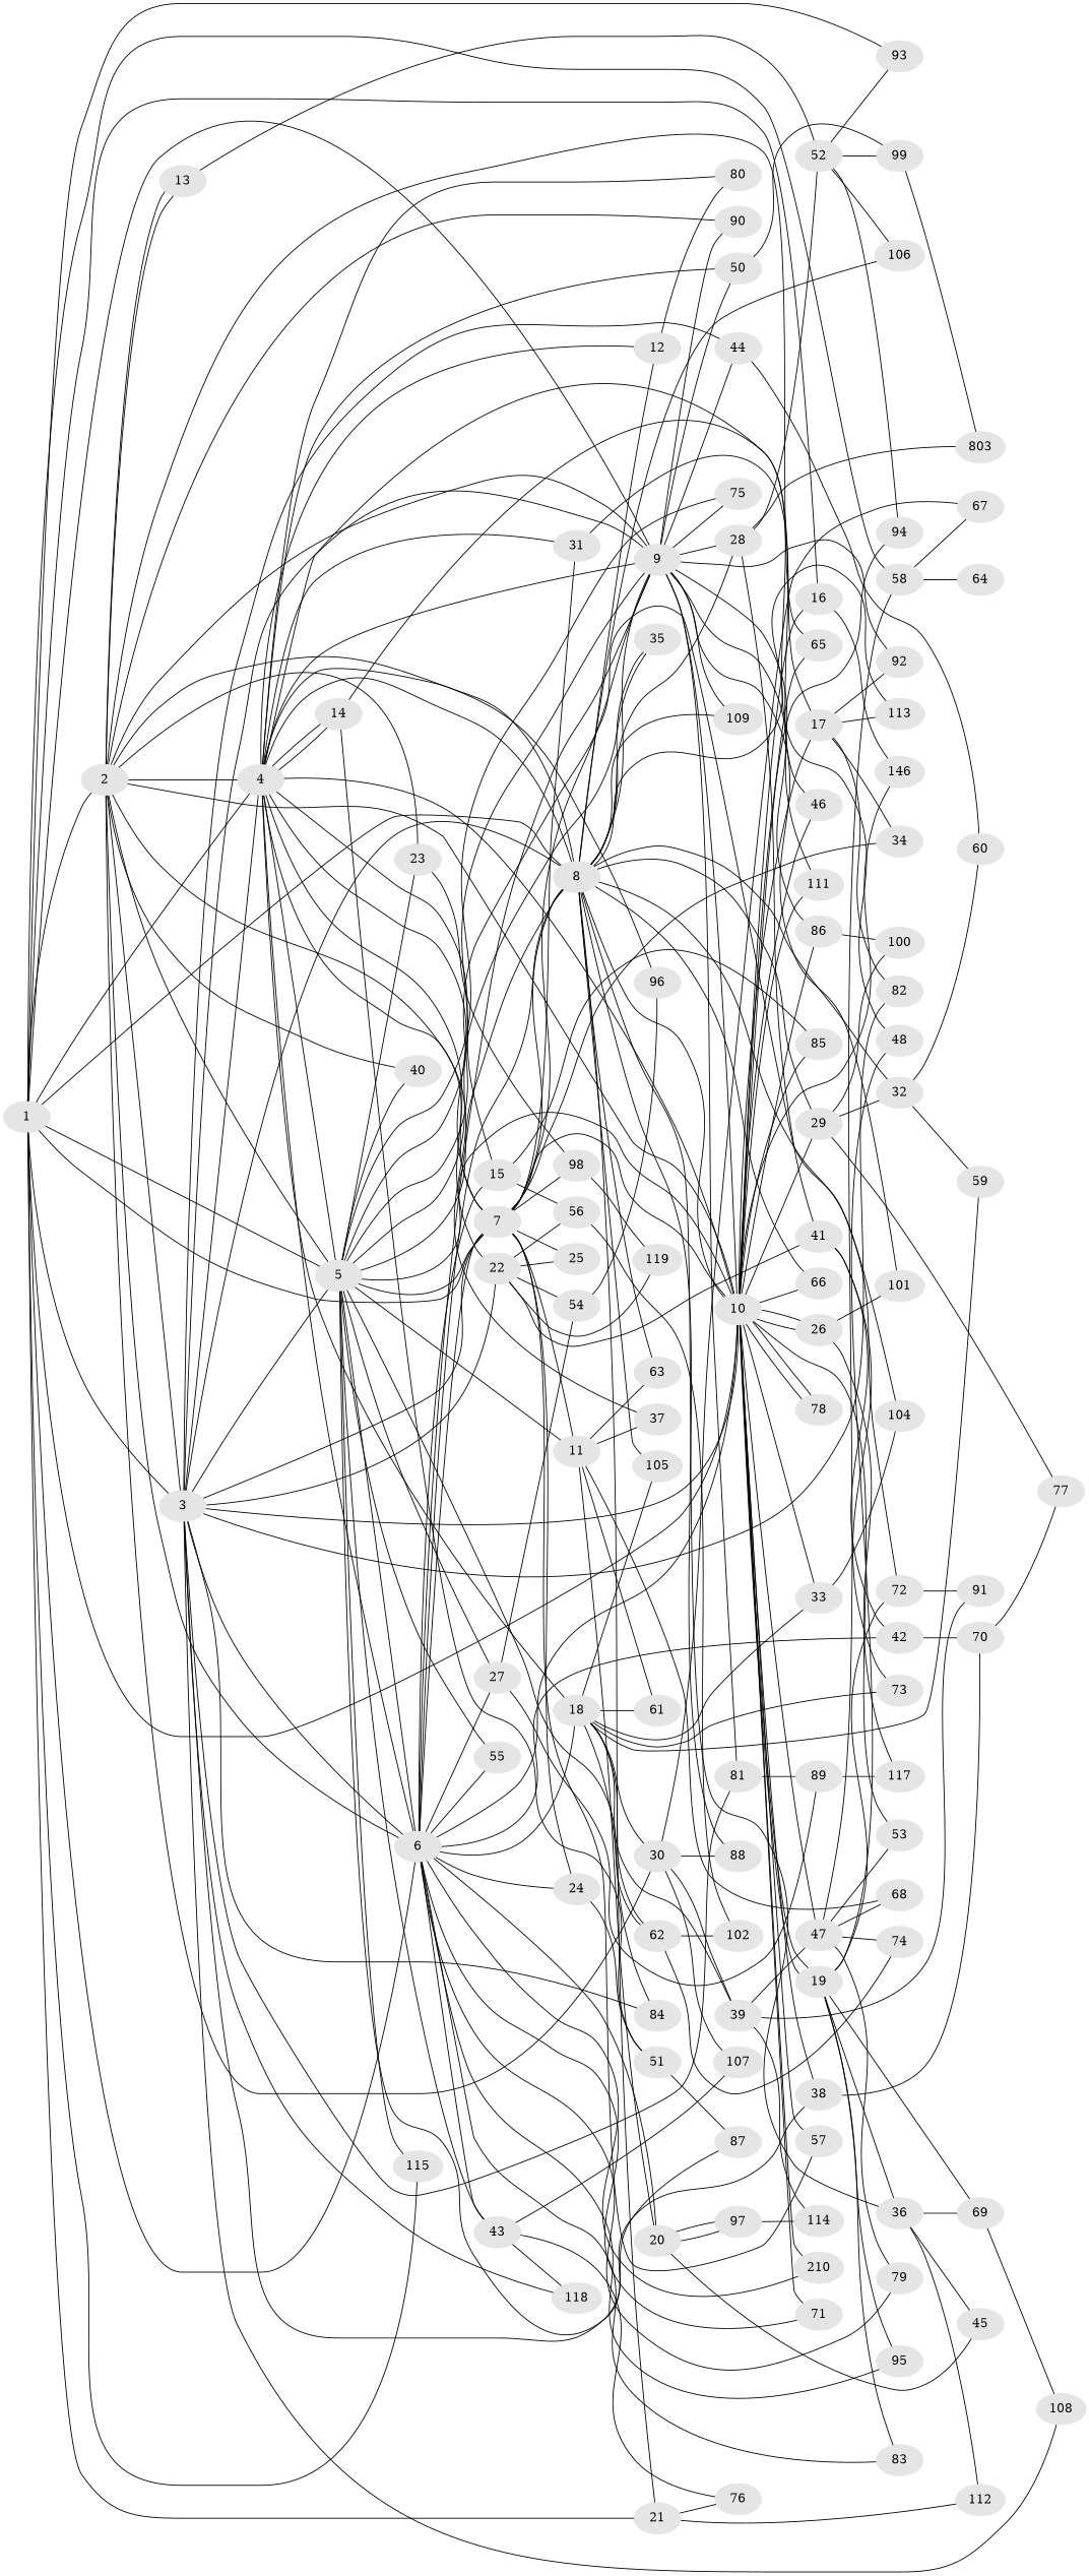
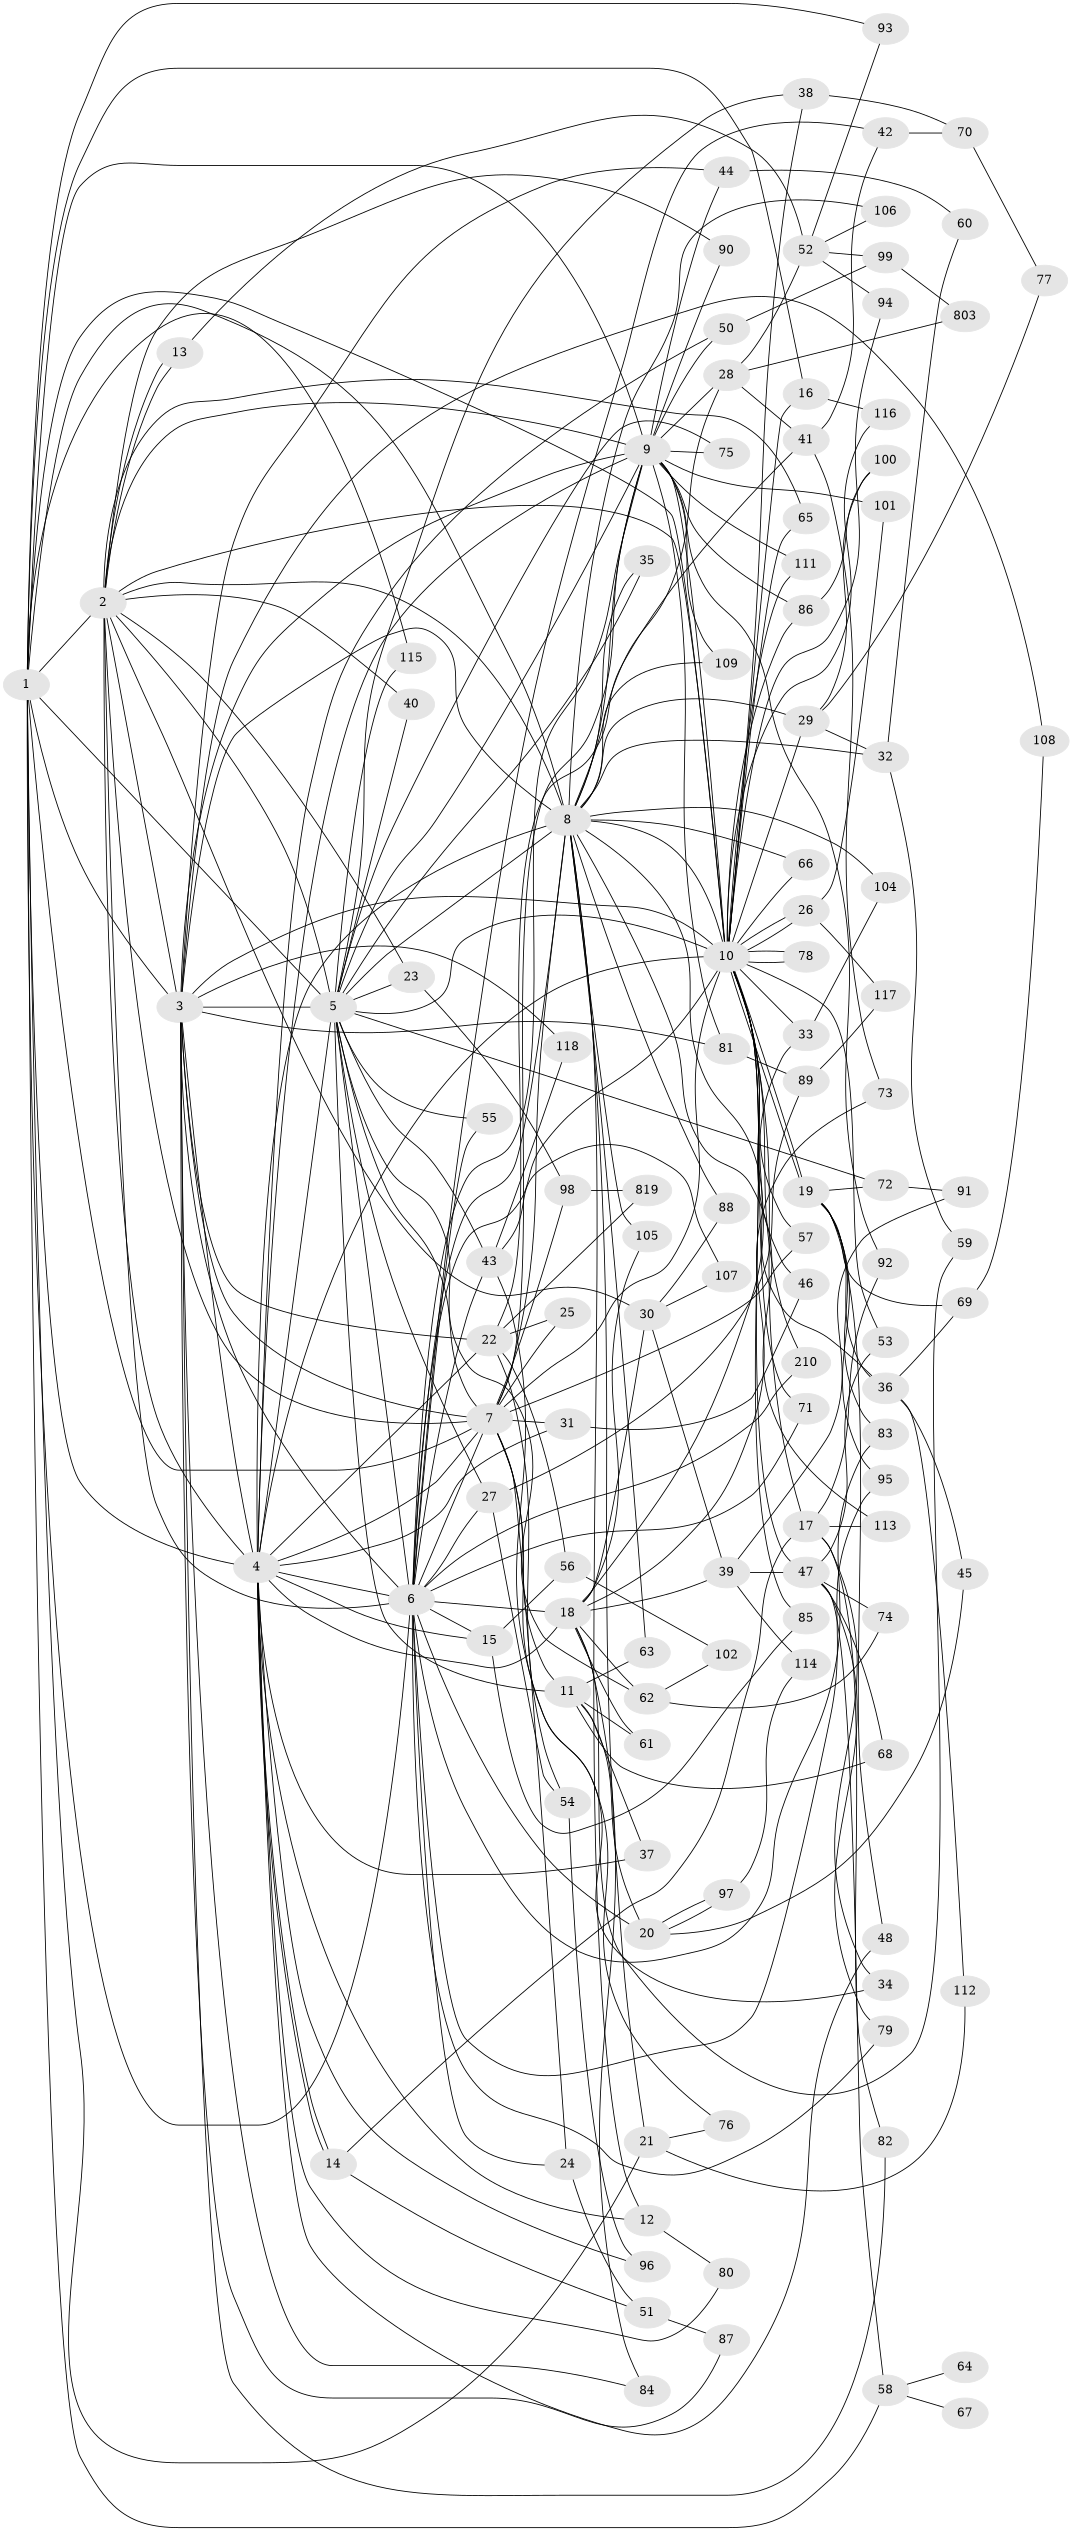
  graph {
    fontname="DejaVu Serif"
    rankdir=LR
    node [color=gray90 fontname="DejaVu Serif" style=filled]
    edge [fontname="DejaVu Serif"]
    1
    2
    3
    4
    5
    6
    7
    8
    9
    10
    16
    21
    58
    93
    115
    13
    23
    30
    40
    65
    90
    22
    44
    81
    82
    84
    87
    108
    118
    12
    14
    15
    18
    31
    37
    48
    50
    80
    96
    11
    27
    35
    38
    43
    55
    62
    72
    75
    20
    24
    42
    71
    79
    83
    95
    n56 [label=210]
    25
    34
    57
    98
    28
    29
    32
    36
    63
    66
    88
    104
    105
    106
    109
    113
    86
    92
    101
    111
    17
    19
    26
    33
    46
    47
    53
    78
    85
    94
-   116 [label=146]
+   116
    76
    112
    67
    64
    52
    39
    107
    56
    41
    54
-   119
+   119 [label=819]
    60
    89
    51
    61
    59
    73
    99
    68
    70
    74
    102
    91
    45
    97
    n113 [label=803]
    77
    100
    69
    117
    114
    1 -- 2
    1 -- 3
    1 -- 4
    1 -- 5
    1 -- 6
    1 -- 7
    1 -- 8
    1 -- 9
    1 -- 10
    1 -- 16
    1 -- 21
    1 -- 58
    1 -- 93
    1 -- 115
    2 -- 3
    2 -- 4
    2 -- 5
    2 -- 6
    2 -- 7
    2 -- 8
    2 -- 9
    2 -- 10
    2 -- 13
    2 -- 13
    2 -- 23
    2 -- 30
    2 -- 40
    2 -- 65
    2 -- 90
    3 -- 4
    3 -- 5
    3 -- 6
    3 -- 7
    3 -- 8
    3 -- 9
    3 -- 10
    3 -- 22
    3 -- 44
    3 -- 81
    3 -- 82
    3 -- 84
    3 -- 87
    3 -- 108
    3 -- 118
    4 -- 5
    4 -- 6
    4 -- 7
    4 -- 8
    4 -- 9
    4 -- 10
    4 -- 22
    4 -- 12
    4 -- 14
    4 -- 14
    4 -- 15
    4 -- 18
    4 -- 31
    4 -- 37
    4 -- 48
    4 -- 50
    4 -- 80
    4 -- 96
    5 -- 6
    5 -- 7
    5 -- 8
    5 -- 9
    5 -- 10
    5 -- 115
    5 -- 23
    5 -- 40
    5 -- 11
    5 -- 27
    5 -- 35
    5 -- 38
    5 -- 43
    5 -- 55
    5 -- 62
    5 -- 72
    5 -- 75
    6 -- 7
    6 -- 8
    6 -- 9
    6 -- 10
    6 -- 15
    6 -- 18
    6 -- 27
    6 -- 43
    6 -- 55
    6 -- 20
    6 -- 24
    6 -- 42
    6 -- 71
    6 -- 79
    6 -- 83
    6 -- 95
    6 -- n56
    7 -- 8
    7 -- 9
    7 -- 10
    7 -- 31
    7 -- 11
    7 -- 24
    7 -- 25
    7 -- 34
    7 -- 57
    7 -- 98
    8 -- 9
    8 -- 10
    8 -- 21
    8 -- 12
    8 -- 35
    8 -- 28
    8 -- 29
    8 -- 32
    8 -- 36
    8 -- 63
    8 -- 66
    8 -- 88
    8 -- 104
    8 -- 105
    8 -- 106
    8 -- 109
    8 -- 113
    9 -- 10
    9 -- 90
    9 -- 44
    9 -- 81
    9 -- 50
    9 -- 75
    9 -- 28
    9 -- 109
    9 -- 86
    9 -- 92
    9 -- 101
    9 -- 111
    10 -- 16
    10 -- 65
    10 -- 38
    10 -- 71
    10 -- n56
    10 -- 57
    10 -- 29
    10 -- 66
    10 -- 86
    10 -- 111
    10 -- 17
    10 -- 19
    10 -- 19
    10 -- 26
    10 -- 26
    10 -- 33
    10 -- 46
    10 -- 47
    10 -- 53
    10 -- 78
    10 -- 78
    10 -- 85
    10 -- 94
    10 -- 116
    16 -- 116
    21 -- 76
    21 -- 112
    58 -- 67
    58 -- 64
    13 -- 52
    23 -- 98
    30 -- 88
-   30 -- 67
    30 -- 39
    30 -- 107
    22 -- 25
    22 -- 56
    22 -- 41
    22 -- 54
    22 -- 119
    44 -- 60
    81 -- 89
    12 -- 80
    14 -- 17
    14 -- 51
    15 -- 85
    15 -- 56
    18 -- 30
    18 -- 84
    18 -- 62
    18 -- 105
    18 -- 33
    18 -- 39
    18 -- 61
    18 -- 59
    18 -- 73
    31 -- 46
    50 -- 99
    11 -- 37
    11 -- 20
    11 -- 63
    11 -- 61
    11 -- 68
    27 -- 54
    27 -- 89
    38 -- 70
    43 -- 118
    43 -- 76
    43 -- 107
    62 -- 74
    62 -- 102
    72 -- 91
    20 -- 45
    20 -- 97
    20 -- 97
    24 -- 51
    42 -- 70
    98 -- 119
    28 -- 52
    28 -- 41
    28 -- n113
    29 -- 32
    29 -- 77
    29 -- 100
    32 -- 60
    32 -- 59
    36 -- 112
    36 -- 45
    36 -- 69
    86 -- 100
    17 -- 82
    17 -- 34
    17 -- 113
    17 -- 92
    19 -- 48
    19 -- 72
    19 -- 83
    19 -- 95
    19 -- 36
    19 -- 69
    26 -- 101
    26 -- 117
    33 -- 104
    47 -- 58
    47 -- 79
    47 -- 53
    47 -- 68
    47 -- 74
    52 -- 93
    52 -- 106
    52 -- 94
    52 -- 99
    39 -- 47
    39 -- 91
    39 -- 114
    56 -- 102
    41 -- 42
    41 -- 73
    54 -- 96
    89 -- 117
    51 -- 87
    99 -- n113
    70 -- 77
    97 -- 114
    69 -- 108
  }
